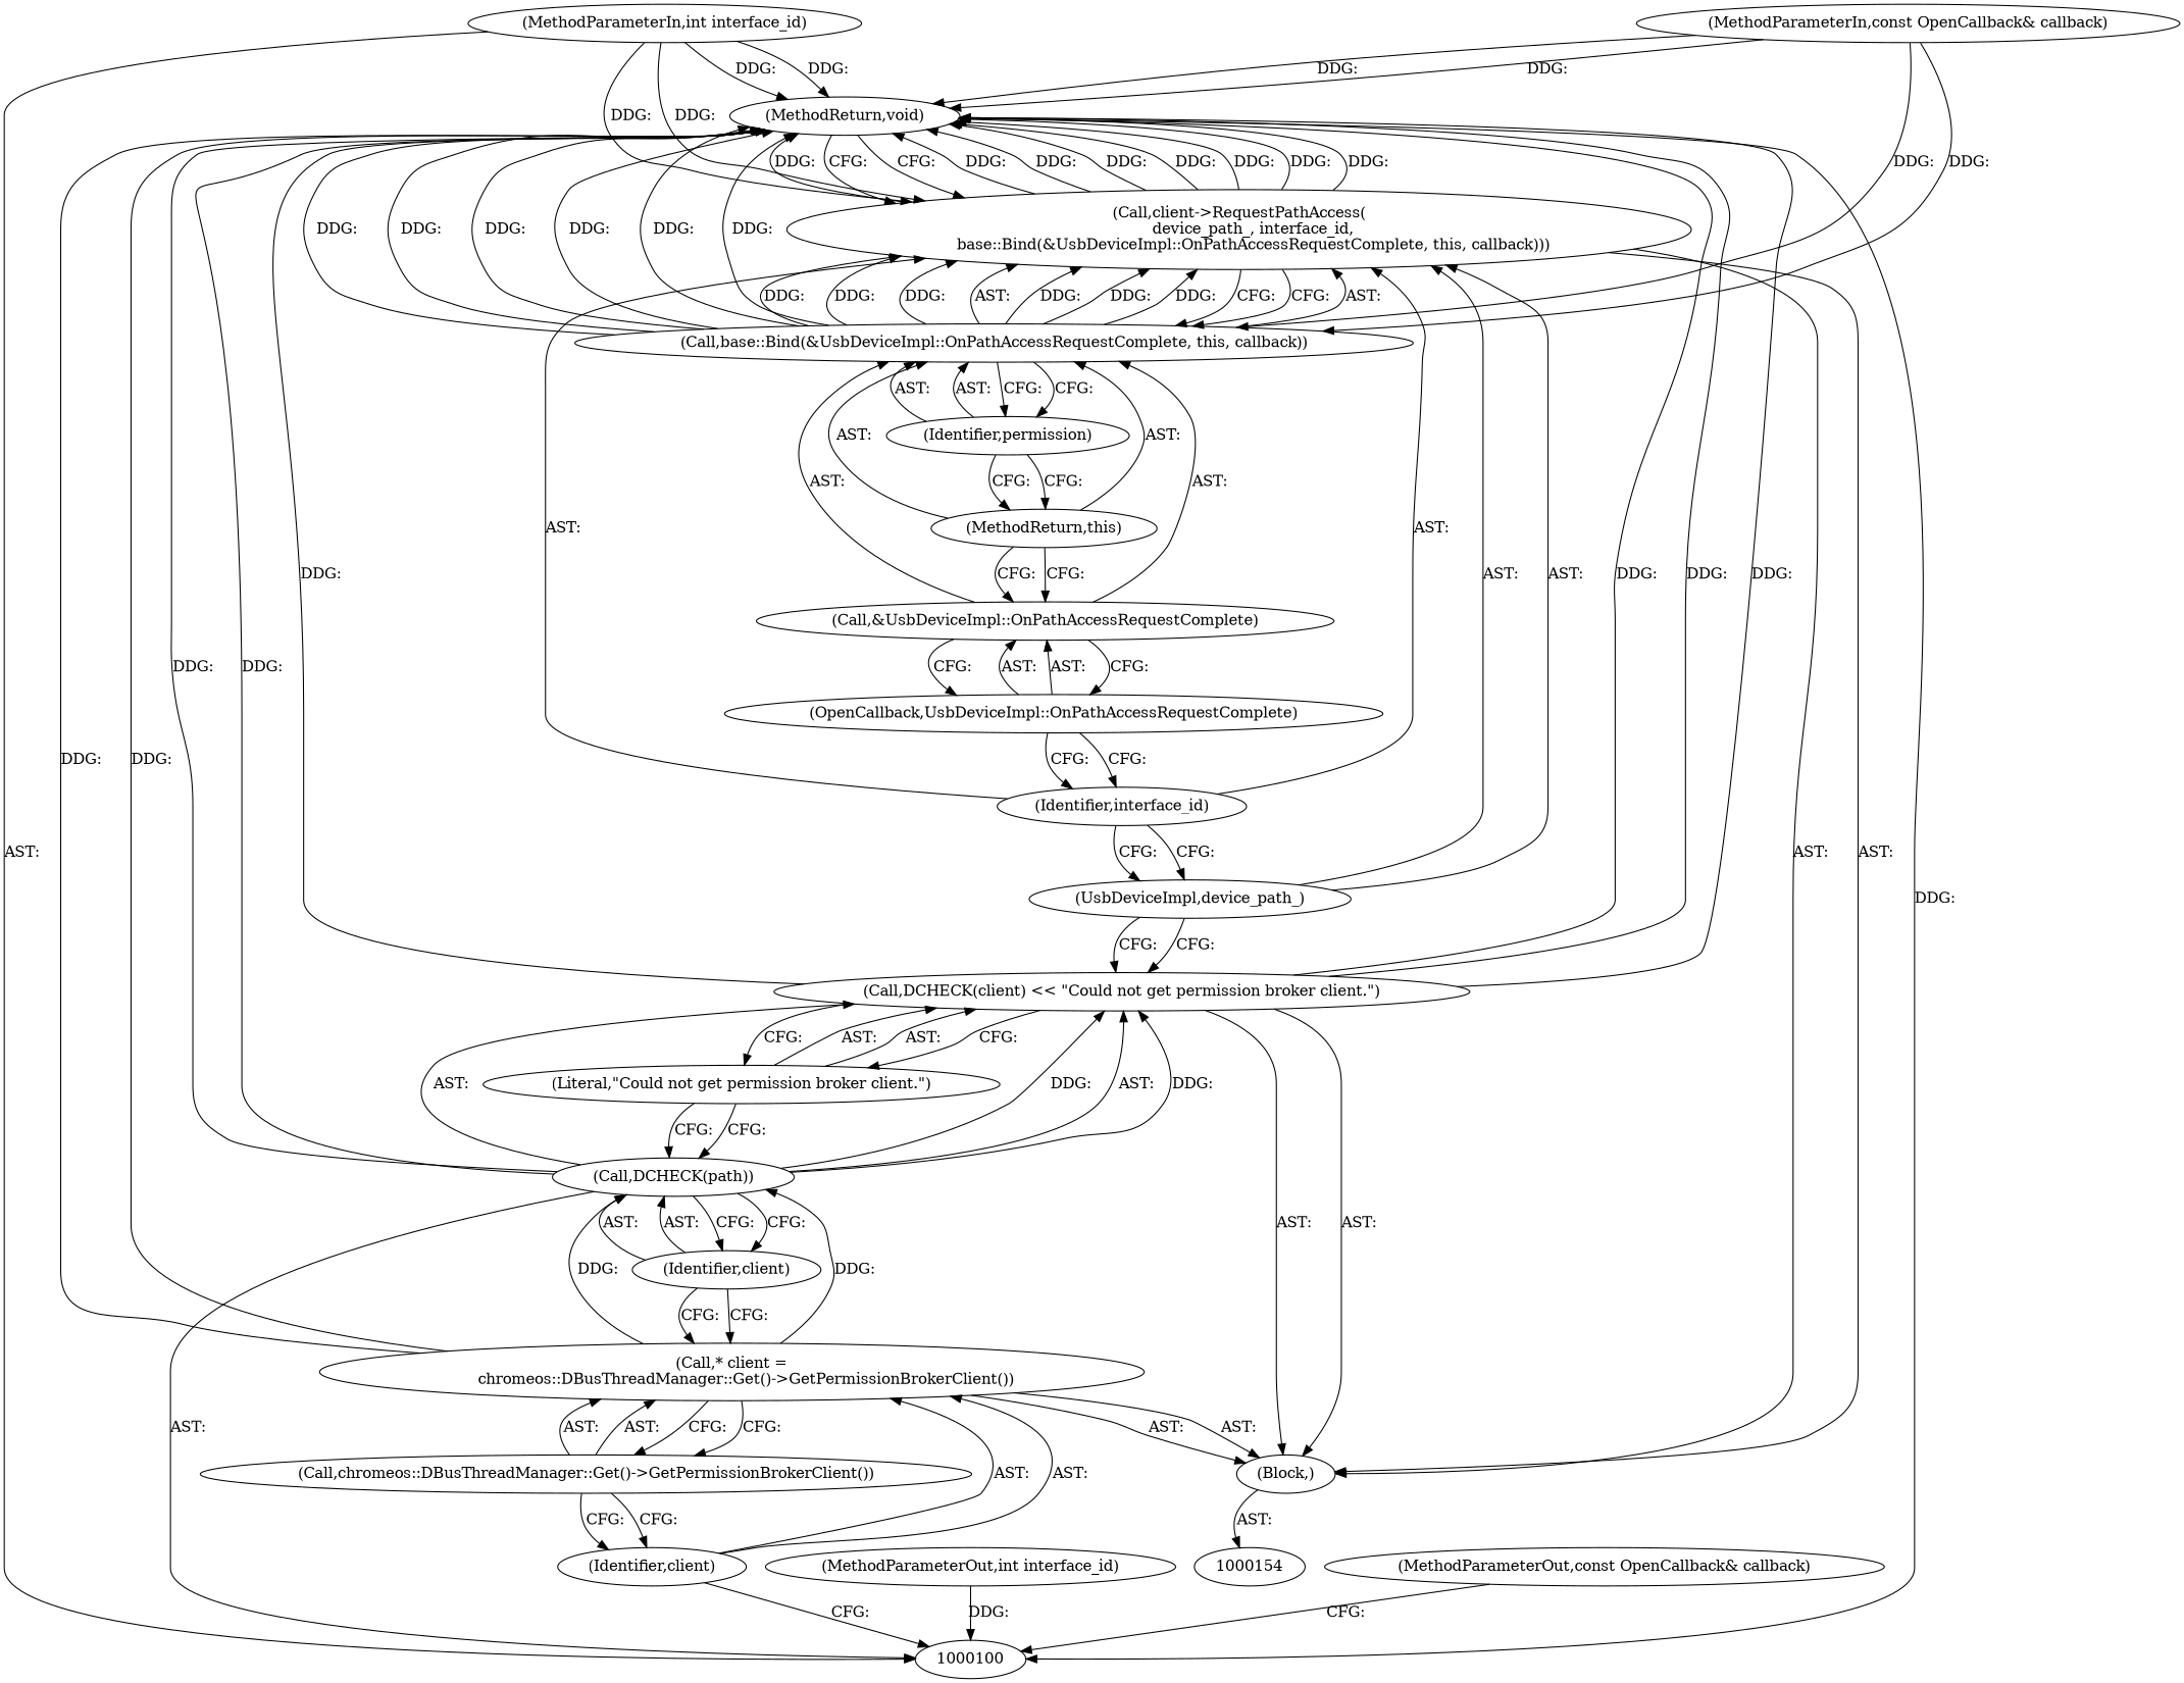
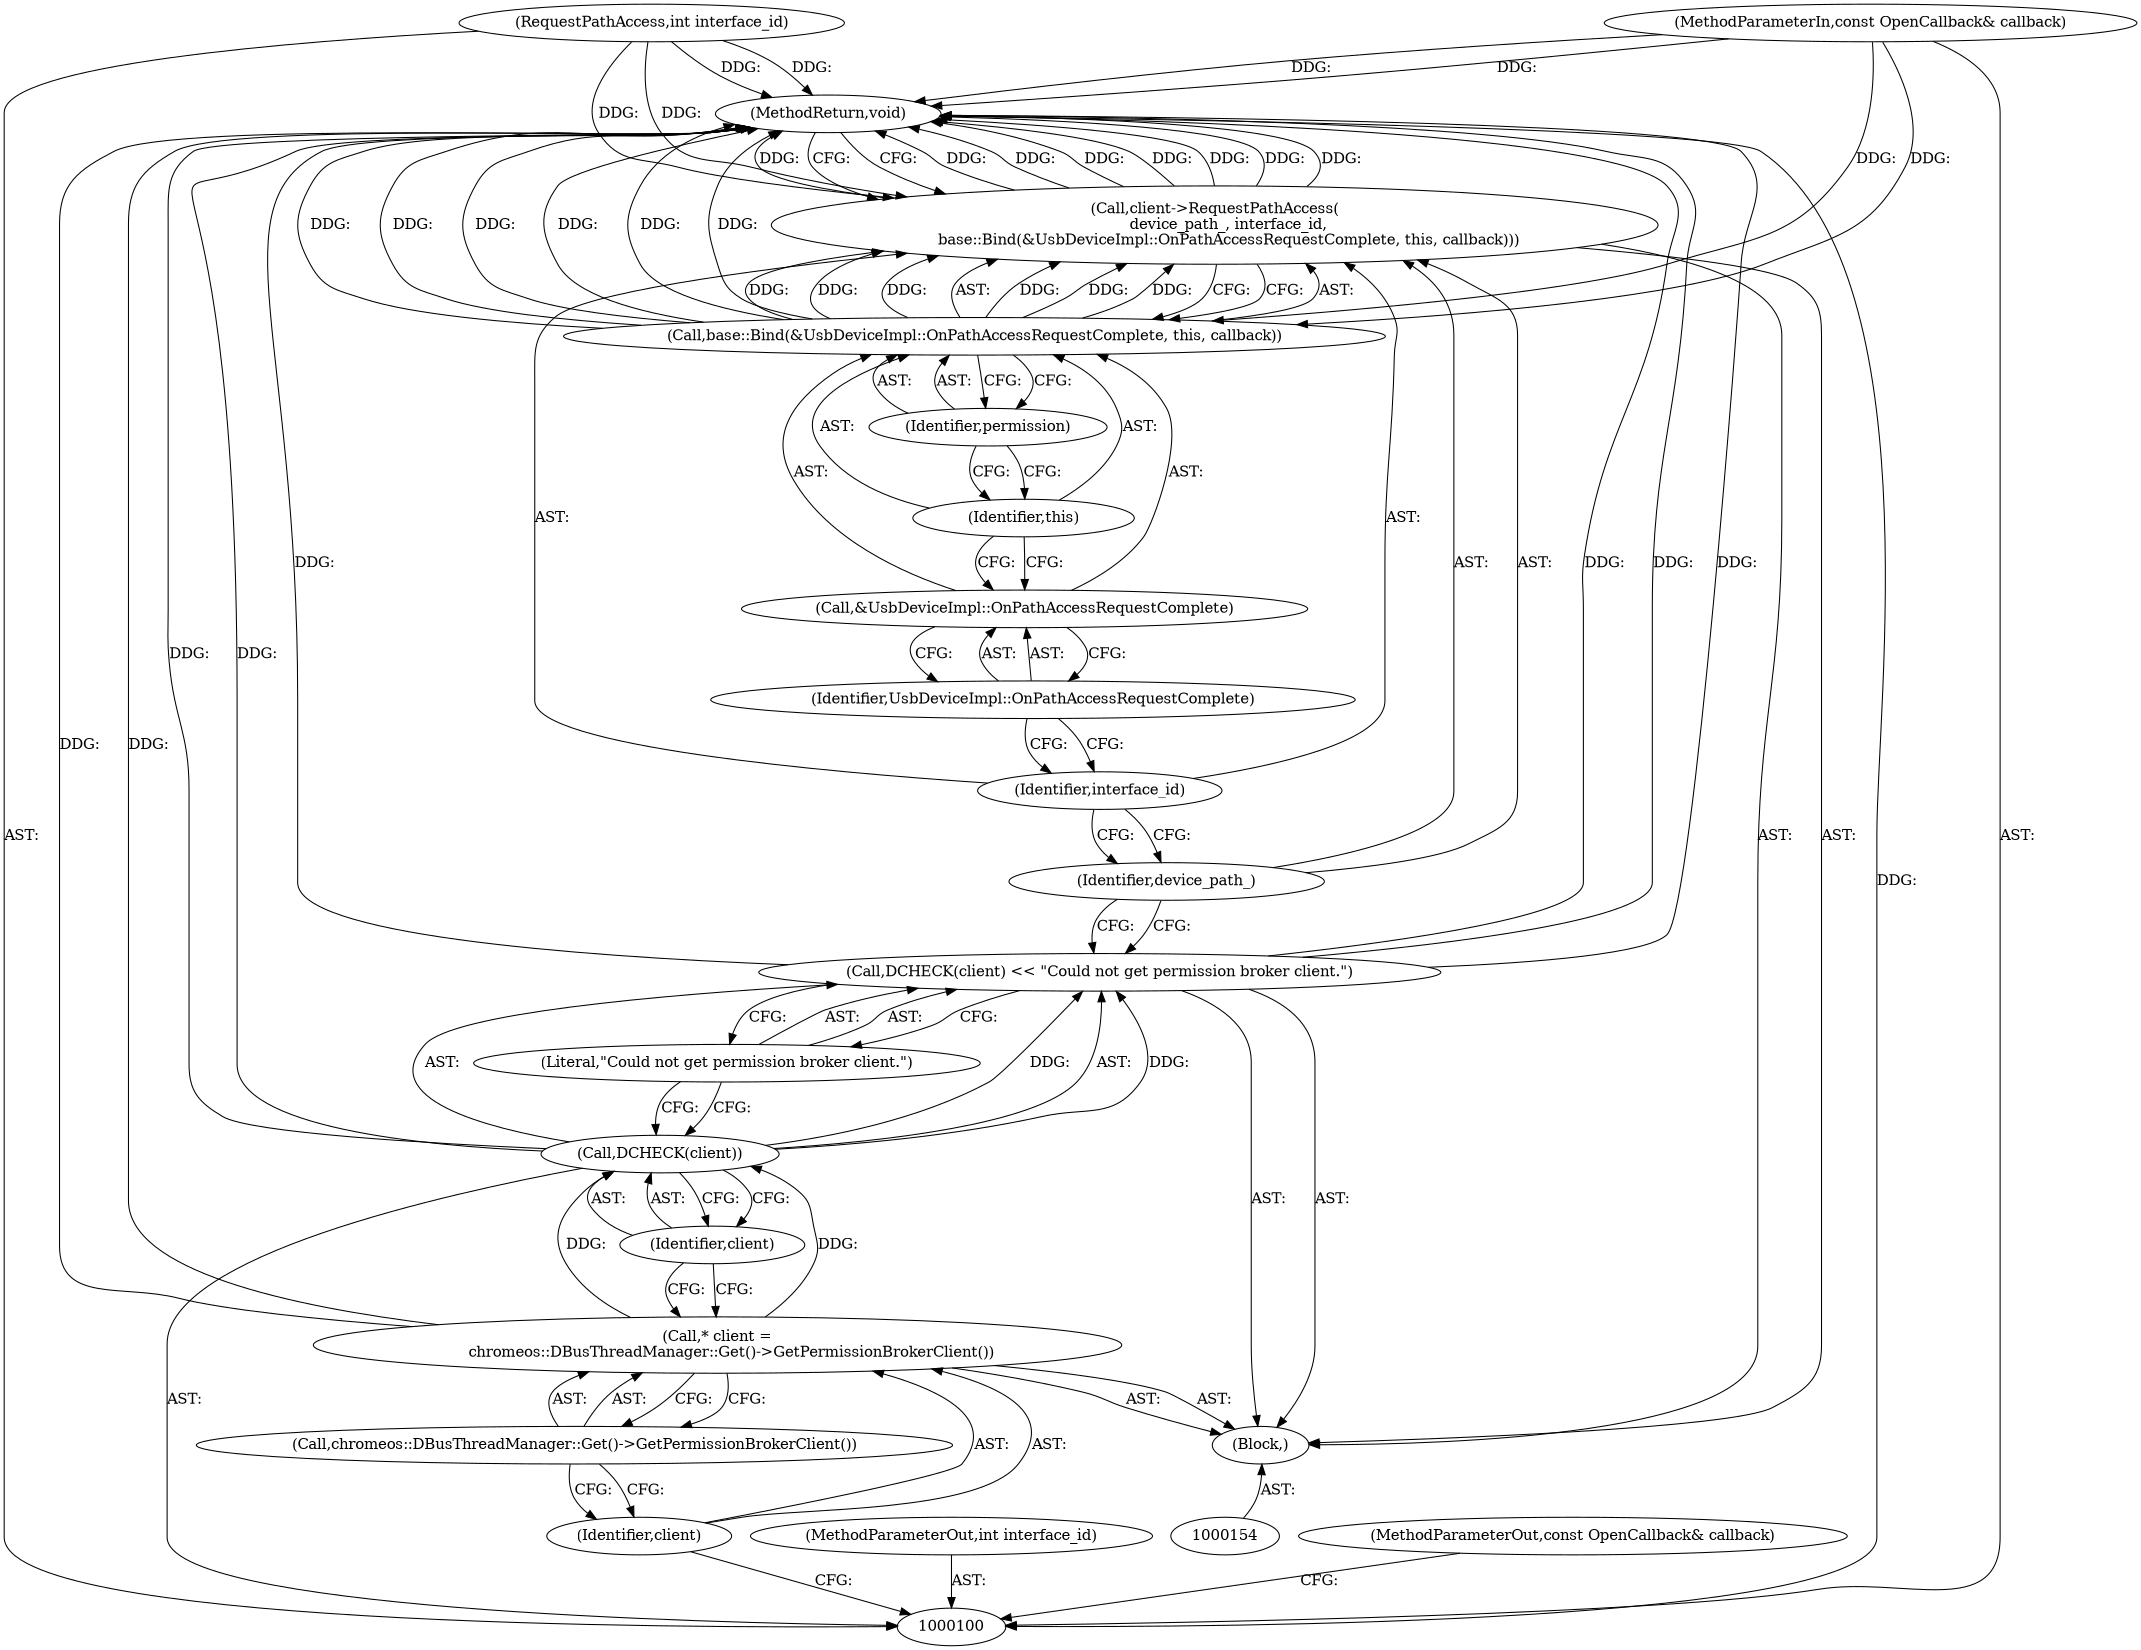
  digraph {
    n1 [label="(MethodReturn,void)"]
    n2 [label="(Call,client->RequestPathAccess(\n      device_path_, interface_id,\n      base::Bind(&UsbDeviceImpl::OnPathAccessRequestComplete, this, callback)))"]
    1000100
    n4 [label="(Call,base::Bind(&UsbDeviceImpl::OnPathAccessRequestComplete, this, callback))"]
    n5 [label="(Block,)"]
-   n6 [label="(MethodParameterIn,int interface_id)"]
+   n6 [label="(RequestPathAccess,int interface_id)"]
    n7 [label="(MethodParameterOut,int interface_id)"]
    n8 [label="(MethodParameterIn,const OpenCallback& callback)"]
    n9 [label="(Identifier,permission)"]
    n10 [label="(MethodParameterOut,const OpenCallback& callback)"]
    n11 [label="(Call,* client =\n      chromeos::DBusThreadManager::Get()->GetPermissionBrokerClient())"]
    n12 [label="(Call,chromeos::DBusThreadManager::Get()->GetPermissionBrokerClient())"]
-   n13 [label="(Call,DCHECK(path))"]
+   n13 [label="(Call,DCHECK(client))"]
    n14 [label="(Identifier,client)"]
    n15 [label="(Call,DCHECK(client) << \"Could not get permission broker client.\")"]
    n16 [label="(Identifier,client)"]
    n17 [label="(Literal,\"Could not get permission broker client.\")"]
    n18 [label="(Identifier,interface_id)"]
-   n19 [label="(UsbDeviceImpl,device_path_)"]
+   n19 [label="(Identifier,device_path_)"]
    n20 [label="(Call,&UsbDeviceImpl::OnPathAccessRequestComplete)"]
-   n21 [label="(OpenCallback,UsbDeviceImpl::OnPathAccessRequestComplete)"]
-   n22 [label="(MethodReturn,this)"]
+   n21 [label="(Identifier,UsbDeviceImpl::OnPathAccessRequestComplete)"]
+   n22 [label="(Identifier,this)"]
    n23 [label=1000154]
    n1 -> n2 [label="CFG: "]
    n1 -> n2 [label="CFG: "]
    n1 -> 1000100 [label="DDG: "]
    n2 -> n1 [label="DDG: "]
    n2 -> n1 [label="DDG: "]
    n2 -> n1 [label="DDG: "]
    n2 -> n1 [label="DDG: "]
    n2 -> n1 [label="DDG: "]
    n2 -> n1 [label="DDG: "]
    n2 -> n1 [label="DDG: "]
    n2 -> n1 [label="DDG: "]
    n2 -> n4 [label="CFG: "]
    n2 -> n4 [label="CFG: "]
    n2 -> n5 [label="AST: "]
    n2 -> n5 [label="AST: "]
    n4 -> n1 [label="DDG: "]
    n4 -> n1 [label="DDG: "]
    n4 -> n1 [label="DDG: "]
    n4 -> n1 [label="DDG: "]
    n4 -> n1 [label="DDG: "]
    n4 -> n1 [label="DDG: "]
    n4 -> n2 [label="AST: "]
    n4 -> n2 [label="DDG: "]
    n4 -> n2 [label="DDG: "]
    n4 -> n2 [label="DDG: "]
    n4 -> n2 [label="AST: "]
    n4 -> n2 [label="DDG: "]
    n4 -> n2 [label="DDG: "]
    n4 -> n2 [label="DDG: "]
    n4 -> n9 [label="CFG: "]
    n4 -> n9 [label="CFG: "]
    n6 -> n1 [label="DDG: "]
    n6 -> n1 [label="DDG: "]
    n6 -> n2 [label="DDG: "]
    n6 -> n2 [label="DDG: "]
    n6 -> 1000100 [label="AST: "]
-   n7 -> 1000100 [label="DDG: "]
+   n7 -> 1000100 [label="AST: "]
    n8 -> n1 [label="DDG: "]
    n8 -> n1 [label="DDG: "]
+   n8 -> 1000100 [label="AST: "]
    n8 -> n4 [label="DDG: "]
    n8 -> n4 [label="DDG: "]
    n9 -> n4 [label="AST: "]
    n9 -> n4 [label="AST: "]
    n9 -> n22 [label="CFG: "]
    n9 -> n22 [label="CFG: "]
    n10 -> 1000100 [label="CFG: "]
    n11 -> n1 [label="DDG: "]
    n11 -> n1 [label="DDG: "]
    n11 -> n5 [label="AST: "]
    n11 -> n5 [label="AST: "]
    n11 -> n12 [label="CFG: "]
    n11 -> n12 [label="CFG: "]
    n11 -> n13 [label="DDG: "]
    n11 -> n13 [label="DDG: "]
    n12 -> n11 [label="AST: "]
    n12 -> n11 [label="AST: "]
    n12 -> n14 [label="CFG: "]
    n12 -> n14 [label="CFG: "]
    n13 -> n1 [label="DDG: "]
    n13 -> n1 [label="DDG: "]
    n13 -> 1000100 [label="AST: "]
    n13 -> n15 [label="AST: "]
    n13 -> n15 [label="DDG: "]
    n13 -> n15 [label="AST: "]
    n13 -> n15 [label="DDG: "]
    n13 -> n16 [label="CFG: "]
    n13 -> n16 [label="CFG: "]
    n14 -> 1000100 [label="CFG: "]
    n14 -> n11 [label="AST: "]
    n14 -> n11 [label="AST: "]
    n15 -> n1 [label="DDG: "]
    n15 -> n1 [label="DDG: "]
    n15 -> n1 [label="DDG: "]
    n15 -> n1 [label="DDG: "]
    n15 -> n5 [label="AST: "]
    n15 -> n5 [label="AST: "]
    n15 -> n17 [label="CFG: "]
    n15 -> n17 [label="CFG: "]
    n16 -> n11 [label="CFG: "]
    n16 -> n11 [label="CFG: "]
    n16 -> n13 [label="AST: "]
    n16 -> n13 [label="AST: "]
    n17 -> n13 [label="CFG: "]
    n17 -> n13 [label="CFG: "]
    n17 -> n15 [label="AST: "]
    n17 -> n15 [label="AST: "]
    n18 -> n2 [label="AST: "]
    n18 -> n2 [label="AST: "]
    n18 -> n19 [label="CFG: "]
    n18 -> n19 [label="CFG: "]
    n19 -> n2 [label="AST: "]
    n19 -> n2 [label="AST: "]
    n19 -> n15 [label="CFG: "]
    n19 -> n15 [label="CFG: "]
    n20 -> n4 [label="AST: "]
    n20 -> n4 [label="AST: "]
    n20 -> n21 [label="CFG: "]
    n20 -> n21 [label="CFG: "]
    n21 -> n18 [label="CFG: "]
    n21 -> n18 [label="CFG: "]
    n21 -> n20 [label="AST: "]
    n21 -> n20 [label="AST: "]
    n22 -> n4 [label="AST: "]
    n22 -> n4 [label="AST: "]
    n22 -> n20 [label="CFG: "]
    n22 -> n20 [label="CFG: "]
-   n5 -> n23 [label="AST: "]
+   n23 -> n5 [label="AST: "]
  }
